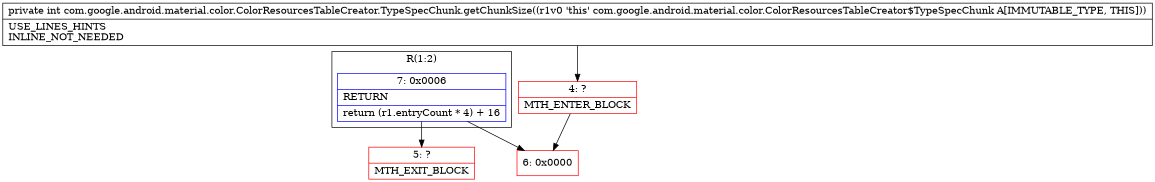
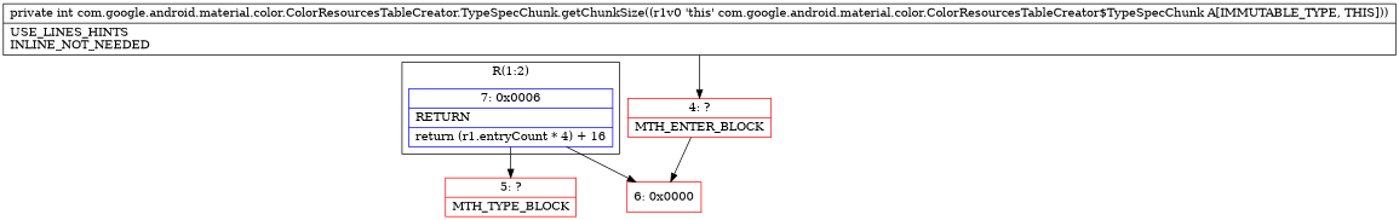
  digraph {
    node [color=red shape=record]
    n1 [color=blue label="{7\:\ 0x0006|RETURN\l|return (r1.entryCount * 4) + 16\l}"]
-   n2 [label="{5\:\ ?|MTH_EXIT_BLOCK\l}"]
+   n2 [label="{5\:\ ?|MTH_TYPE_BLOCK\l}"]
    n3 [label="{6\:\ 0x0000}"]
    n4 [label="{4\:\ ?|MTH_ENTER_BLOCK\l}"]
    n5 [label="{private int com.google.android.material.color.ColorResourcesTableCreator.TypeSpecChunk.getChunkSize((r1v0 'this' com.google.android.material.color.ColorResourcesTableCreator$TypeSpecChunk A[IMMUTABLE_TYPE, THIS]))  | USE_LINES_HINTS\lINLINE_NOT_NEEDED\l}" color=""]
    subgraph cluster_1 {
      label="R(1:2)"
      n1
    }
    n1 -> n2
    n1 -> n3
    n4 -> n3
    n5 -> n4
  }
